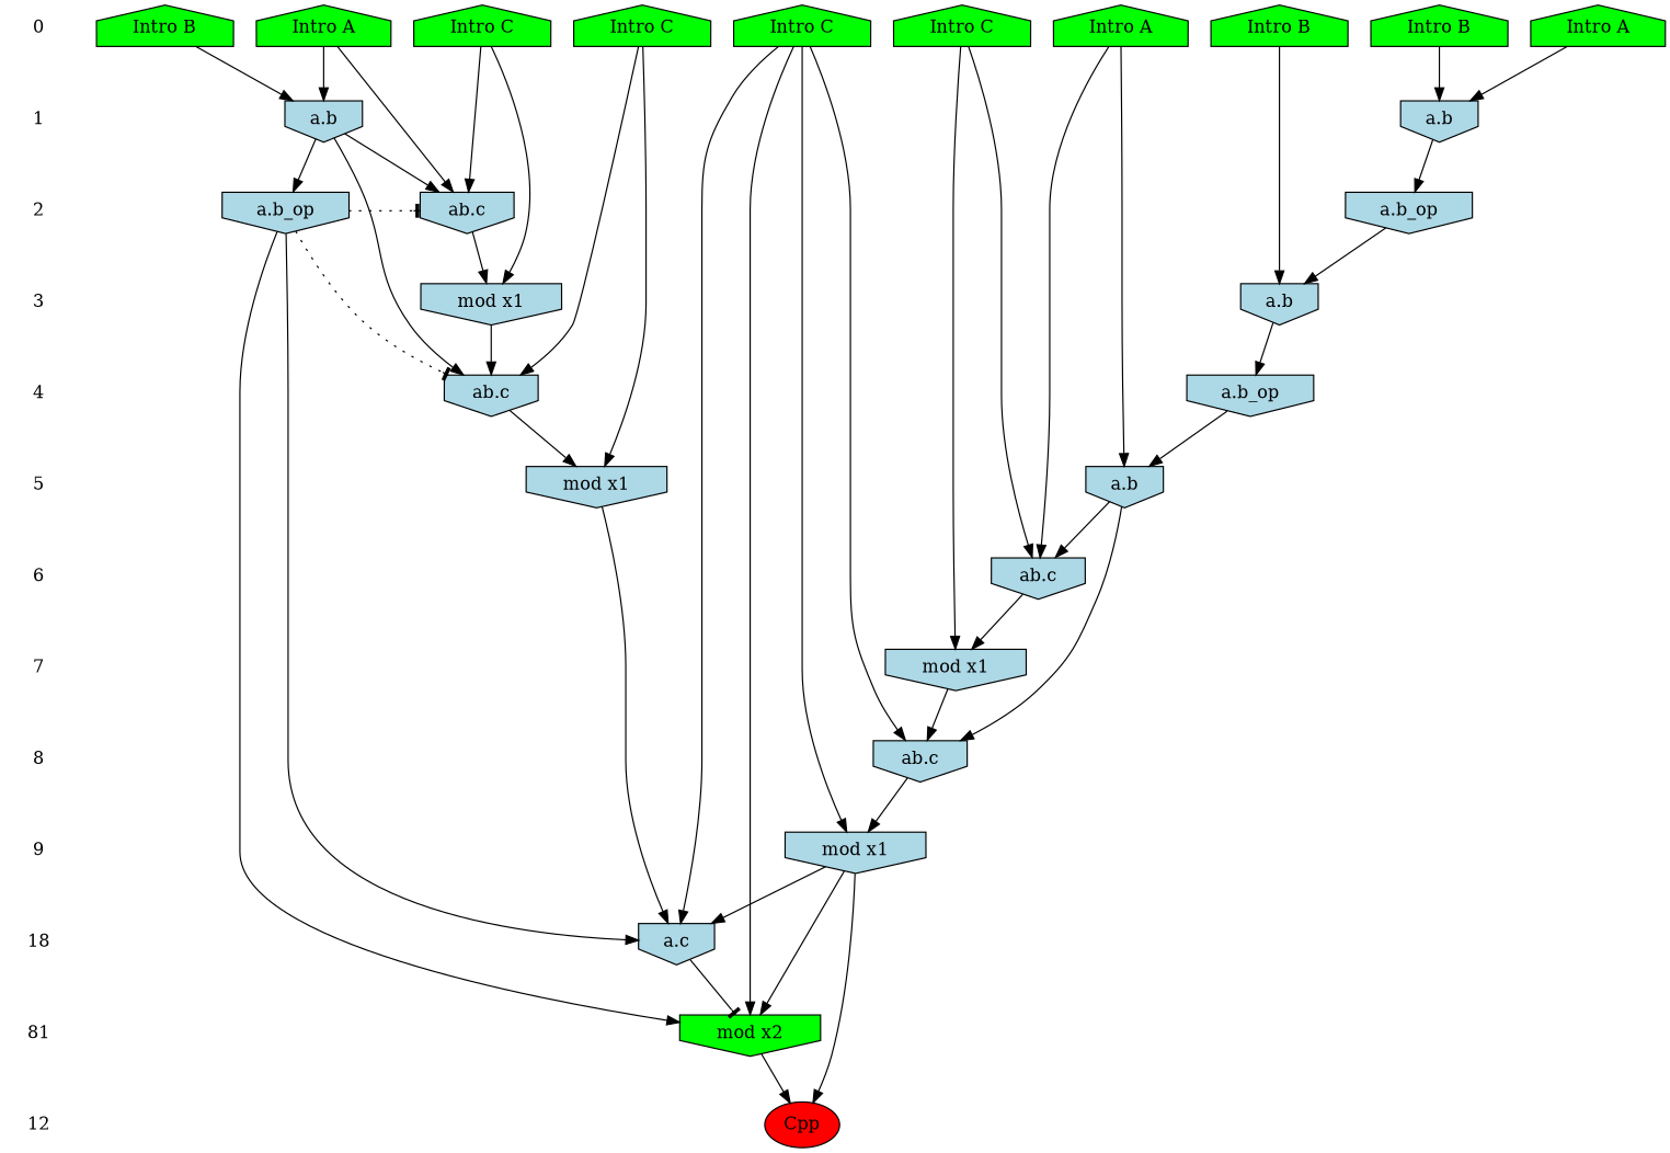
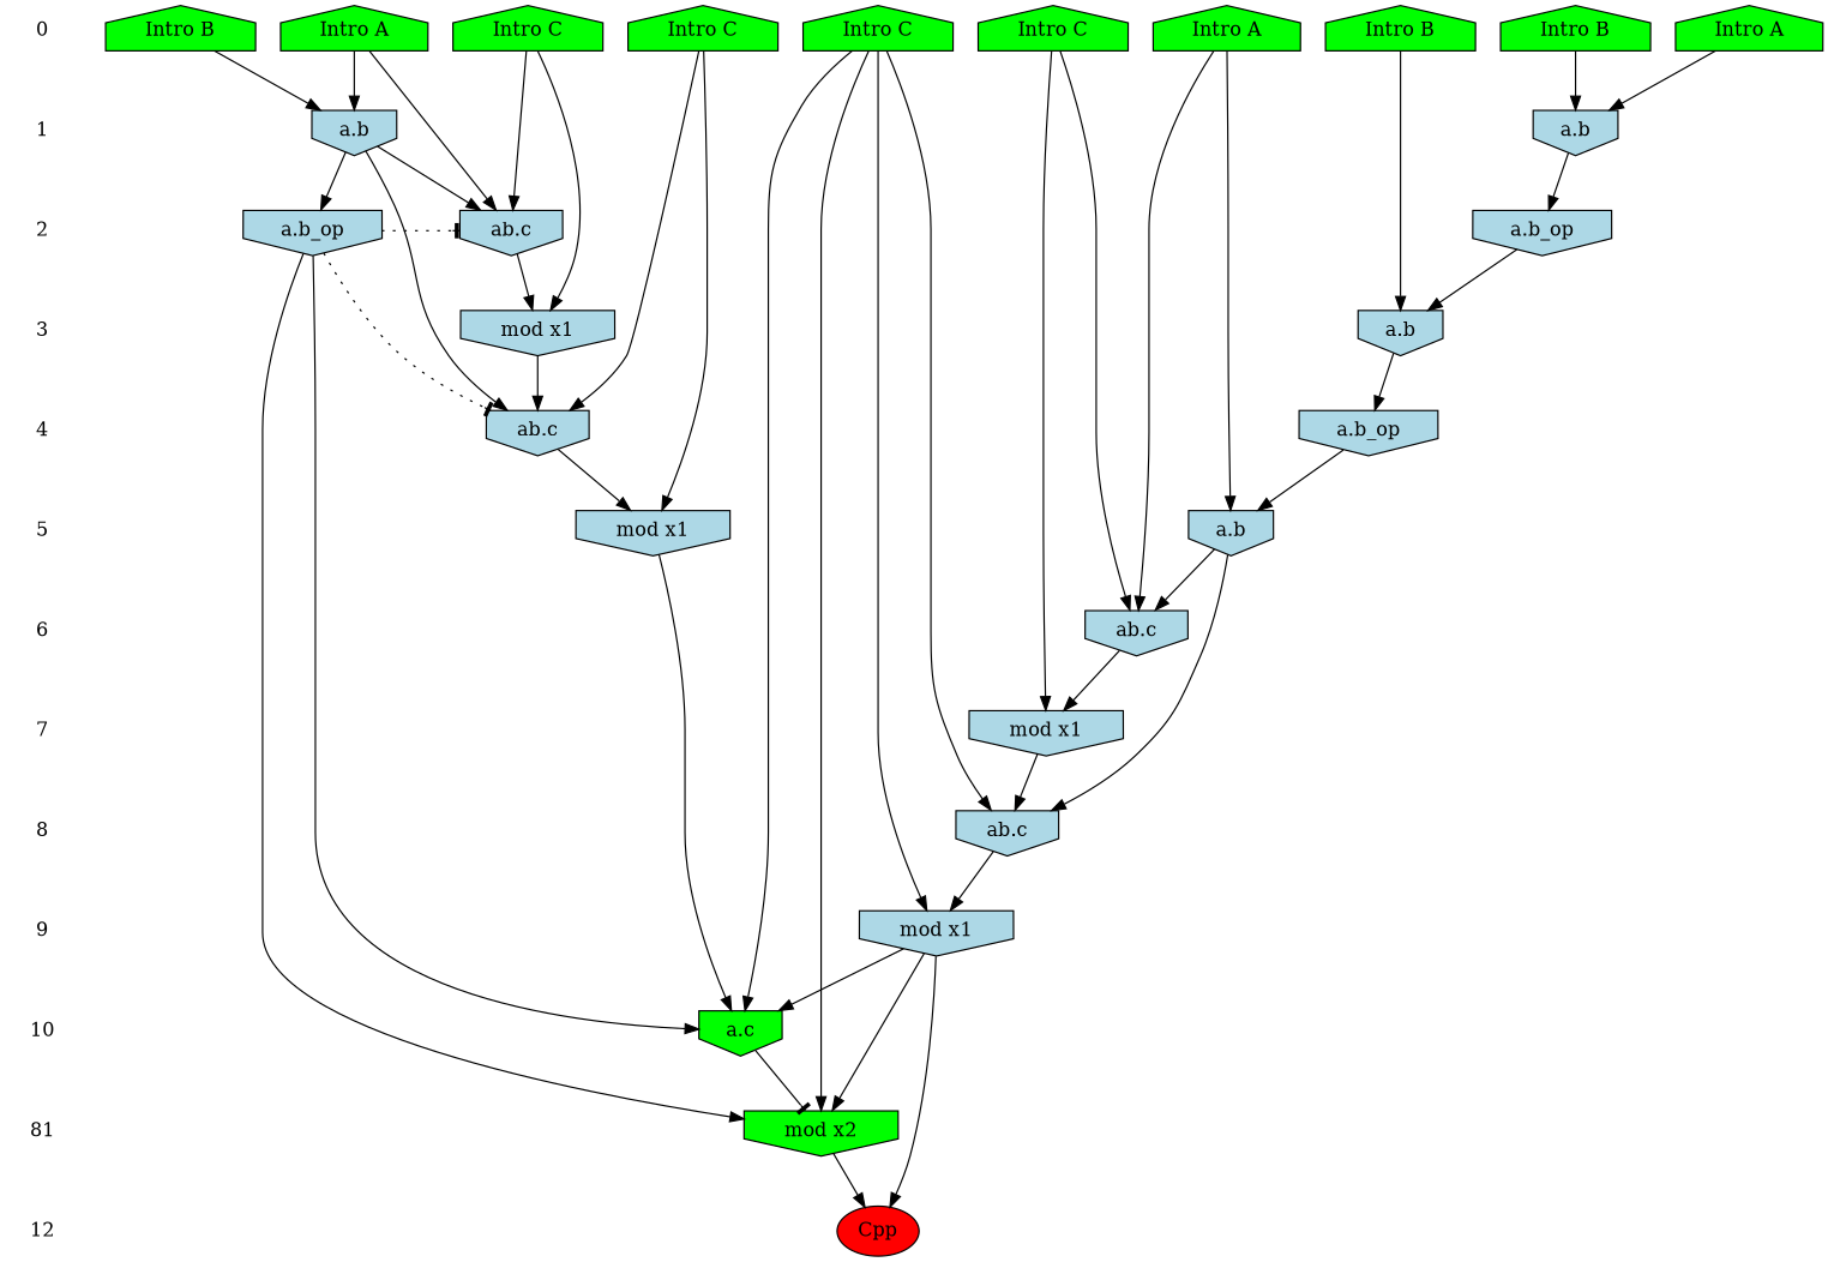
  digraph {
    ranksep=.5
    node [shape=invhouse fillcolor=lightblue style=filled]
    0 [shape=plaintext fillcolor="" style=""]
    n2 [fillcolor=green label="Intro A" shape=house]
    n3 [fillcolor=green label="Intro A" shape=house]
    n4 [fillcolor=green label="Intro B" shape=house]
    n5 [fillcolor=green label="Intro B" shape=house]
    n6 [fillcolor=green label="Intro A" shape=house]
    n7 [fillcolor=green label="Intro B" shape=house]
    n8 [fillcolor=green label="Intro C" shape=house]
    n9 [fillcolor=green label="Intro C" shape=house]
    n10 [fillcolor=green label="Intro C" shape=house]
    n11 [fillcolor=green label="Intro C" shape=house]
    1 [shape=plaintext fillcolor="" style=""]
    n13 [label="a.b"]
    n14 [label="a.b"]
    2 [shape=plaintext fillcolor="" style=""]
    n16 [label="a.b_op"]
    n17 [label="ab.c"]
    n18 [label="a.b_op"]
    3 [shape=plaintext fillcolor="" style=""]
    n20 [label="a.b"]
    n21 [label="mod x1"]
    4 [shape=plaintext fillcolor="" style=""]
    n23 [label="ab.c"]
    n24 [label="a.b_op"]
    5 [shape=plaintext fillcolor="" style=""]
    n26 [label="mod x1"]
    n27 [label="a.b"]
    6 [shape=plaintext fillcolor="" style=""]
    n29 [label="ab.c"]
    7 [shape=plaintext fillcolor="" style=""]
    n31 [label="mod x1"]
    8 [shape=plaintext fillcolor="" style=""]
    n33 [label="ab.c"]
    9 [shape=plaintext fillcolor="" style=""]
    n35 [label="mod x1"]
-   10 [shape=plaintext label=18 fillcolor="" style=""]
-   n37 [label="a.c"]
+   10 [shape=plaintext fillcolor="" style=""]
+   n37 [fillcolor=green label="a.c"]
    n38 [label=81 shape=plaintext fillcolor="" style=""]
    n39 [fillcolor=green label="mod x2"]
    12 [shape=plaintext fillcolor="" style=""]
    n41 [fillcolor=red label=Cpp shape=""]
    subgraph sub_1 {
      rank=same
      0
      n2
      n3
      n4
      n5
      n6
      n7
      n8
      n9
      n10
      n11
    }
    subgraph sub_2 {
      rank=same
      1
      n13
      n14
    }
    subgraph sub_3 {
      rank=same
      2
      n16
      n17
      n18
    }
    subgraph sub_4 {
      rank=same
      3
      n20
      n21
    }
    subgraph sub_5 {
      rank=same
      4
      n23
      n24
    }
    subgraph sub_6 {
      rank=same
      5
      n26
      n27
    }
    subgraph sub_7 {
      rank=same
      6
      n29
    }
    subgraph sub_8 {
      rank=same
      7
      n31
    }
    subgraph sub_9 {
      rank=same
      8
      n33
    }
    subgraph sub_10 {
      rank=same
      9
      n35
    }
    subgraph sub_11 {
      rank=same
      10
      n37
    }
    subgraph sub_12 {
      rank=same
      n38
      n39
    }
    subgraph sub_13 {
      rank=same
      12
      n41
    }
    0 -> 1 [style=invis]
    n2 -> n14
    n2 -> n17
    n3 -> n13
    n4 -> n14
    n5 -> n20
    n6 -> n27
    n6 -> n29
    n7 -> n13
    n8 -> n23
    n8 -> n26
    n9 -> n29
    n9 -> n31
    n10 -> n33
    n10 -> n35
    n10 -> n37
    n10 -> n39
    n11 -> n17
    n11 -> n21
    1 -> 2 [style=invis]
    n13 -> n16
    n14 -> n17
    n14 -> n18
    n14 -> n23
    2 -> 3 [style=invis]
    n16 -> n20
    n17 -> n21
    n18 -> n17 [arrowhead=tee style=dotted]
    n18 -> n23 [arrowhead=tee style=dotted]
    n18 -> n37
    n18 -> n39
    3 -> 4 [style=invis]
    n20 -> n24
    n21 -> n23
    4 -> 5 [style=invis]
    n23 -> n26
    n24 -> n27
    5 -> 6 [style=invis]
    n26 -> n37
    n27 -> n29
    n27 -> n33
    6 -> 7 [style=invis]
    n29 -> n31
    7 -> 8 [style=invis]
    n31 -> n33
    8 -> 9 [style=invis]
    n33 -> n35
    9 -> 10 [style=invis]
    n35 -> n37
    n35 -> n39
    n35 -> n41
    10 -> n38 [style=invis]
    n37 -> n39 [arrowhead=tee]
    n38 -> 12 [style=invis]
    n39 -> n41
  }
